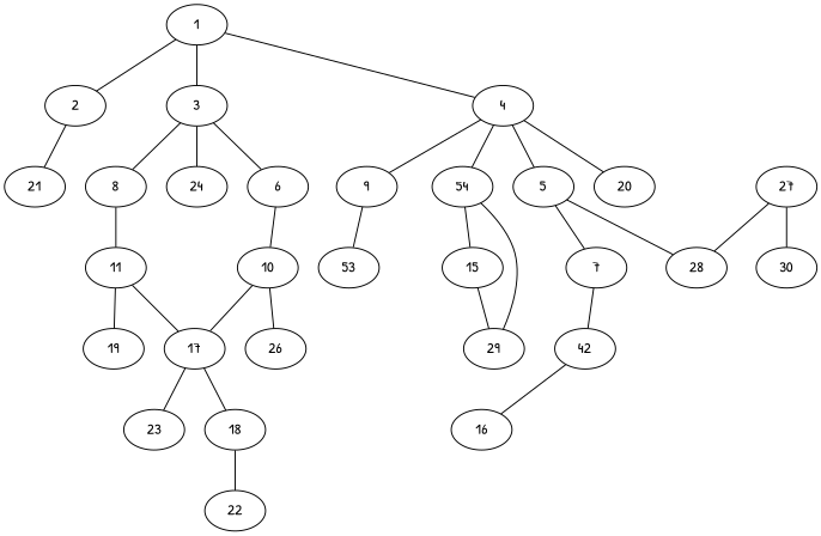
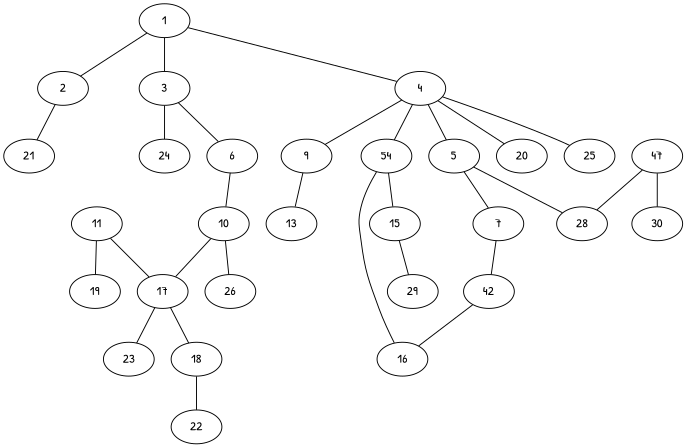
  graph {
    fontname="Patrick Hand"
    node [fontname="Patrick Hand"]
    edge [fontname="Patrick Hand"]
    1
    2
    3
    4
    21
    6
-   8
    24
    5
    9
    n11 [label=54]
    20
+   25
    10
    11
    7
    28
-   13 [label=53]
+   13
    16
    15
    17
    26
    19
    n24 [label=42]
-   27
+   27 [label=47]
    30
    29
    18
    23
    22
    1 -- 2
    1 -- 3
    1 -- 4
    2 -- 21
    3 -- 6
-   3 -- 8
    3 -- 24
    4 -- 5
    4 -- 9
    4 -- n11
    4 -- 20
+   4 -- 25
    6 -- 10
-   8 -- 11
    5 -- 7
    5 -- 28
    9 -- 13
-   n11 -- 29
+   n11 -- 16
    n11 -- 15
    10 -- 17
    10 -- 26
    11 -- 17
    11 -- 19
    7 -- n24
    15 -- 29
    17 -- 18
    17 -- 23
    n24 -- 16
    27 -- 28
    27 -- 30
    18 -- 22
  }
